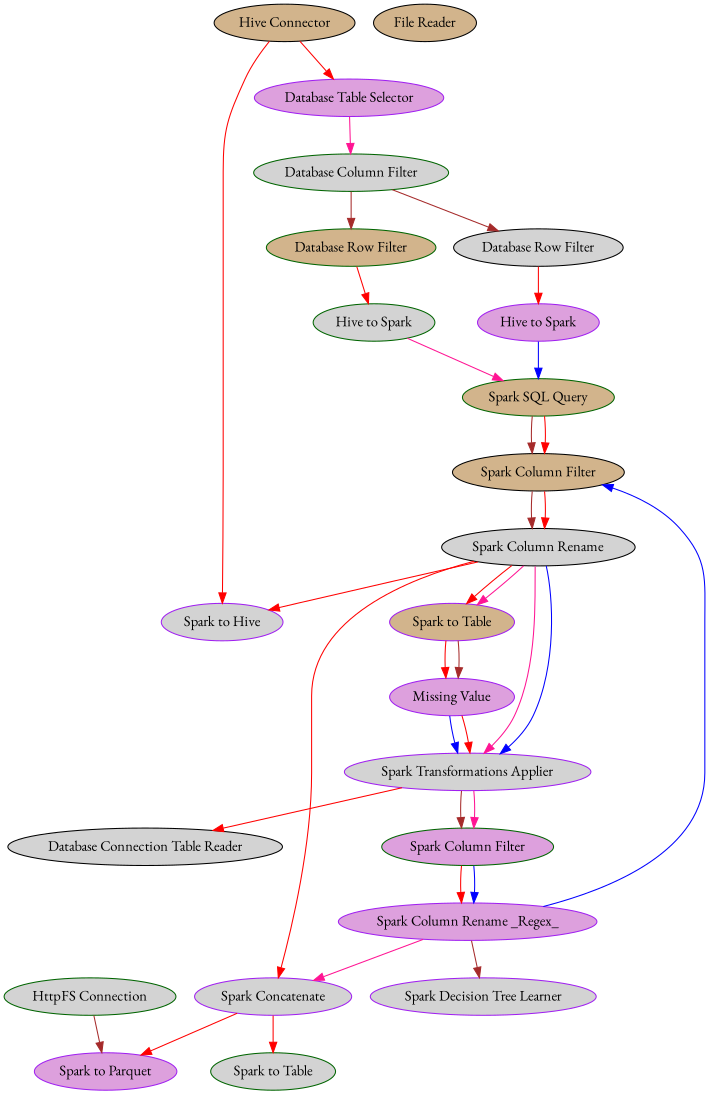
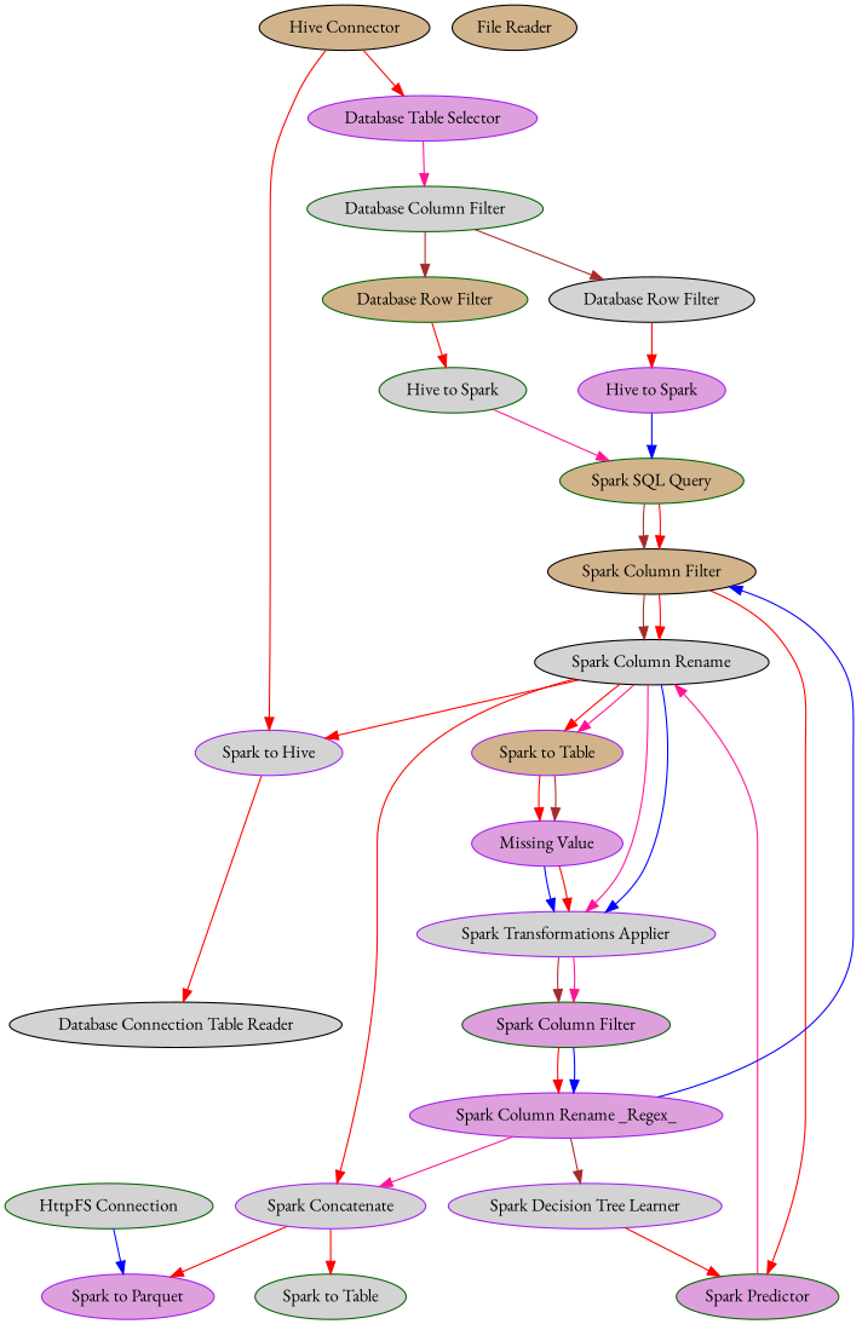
  digraph {
    fontname="EB Garamond"
    rankdir=TB
    node [color=purple fillcolor=lightgrey fontname="EB Garamond" style=filled]
    edge [color=red fontname="EB Garamond"]
    n1 [color=darkgreen fillcolor=tan label="Database Row Filter"]
    n2 [color=darkgreen label="Hive to Spark"]
    n3 [color=darkgreen fillcolor=tan label="Spark SQL Query"]
    n4 [color=black label="Database Row Filter"]
    n5 [fillcolor=plum label="Hive to Spark"]
    n6 [color=darkgreen label="Database Column Filter"]
    n7 [color=black fillcolor=tan label="File Reader"]
    n8 [label="Spark to Hive"]
    n9 [color=black label="Database Connection Table Reader"]
    n10 [label="Spark Concatenate"]
    n11 [fillcolor=plum label="Spark to Parquet"]
    n12 [color=darkgreen label="Spark to Table"]
    n13 [color=black fillcolor=tan label="Spark Column Filter"]
    n14 [color=black label="Spark Column Rename"]
+   n15 [color=darkgreen fillcolor=plum label="Spark Predictor"]
    n16 [fillcolor=tan label="Spark to Table"]
    n17 [label="Spark Transformations Applier"]
    n18 [fillcolor=plum label="Missing Value"]
    n19 [color=darkgreen fillcolor=plum label="Spark Column Filter"]
    n20 [label="Spark Decision Tree Learner"]
    n21 [fillcolor=plum label="Spark Column Rename _Regex_"]
    n22 [fillcolor=plum label="Database Table Selector"]
    n23 [color=darkgreen label="HttpFS Connection"]
    n24 [color=black fillcolor=tan label="Hive Connector"]
    n1 -> n2
    n2 -> n3 [color=deeppink]
    n3 -> n13 [color=brown]
    n3 -> n13
    n4 -> n5
    n5 -> n3 [color=blue]
    n6 -> n1 [color=brown]
    n6 -> n4 [color=brown]
-   n17 -> n9
+   n8 -> n9
    n10 -> n11
    n10 -> n12
    n13 -> n14 [color=brown]
    n13 -> n14
+   n13 -> n15
    n14 -> n8
    n14 -> n10
    n14 -> n16
    n14 -> n16 [color=deeppink]
    n14 -> n17 [color=deeppink]
    n14 -> n17 [color=blue]
+   n15 -> n14 [color=deeppink]
    n16 -> n18
    n16 -> n18 [color=brown]
    n17 -> n19 [color=brown]
    n17 -> n19 [color=deeppink]
    n18 -> n17 [color=blue]
    n18 -> n17
    n19 -> n21
    n19 -> n21 [color=blue]
+   n20 -> n15
    n21 -> n10 [color=deeppink]
    n21 -> n13 [color=blue]
    n21 -> n20 [color=brown]
    n22 -> n6 [color=deeppink]
-   n23 -> n11 [color=brown]
+   n23 -> n11 [color=blue]
    n24 -> n8
    n24 -> n22
  }
